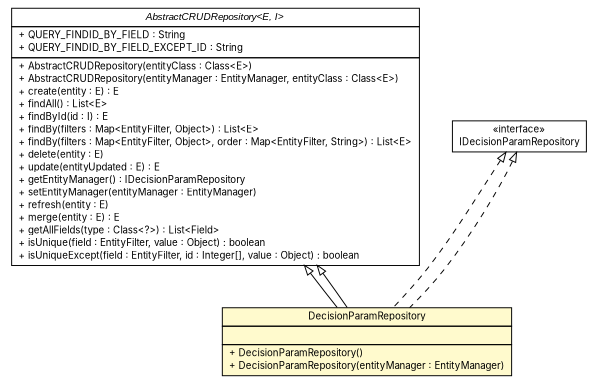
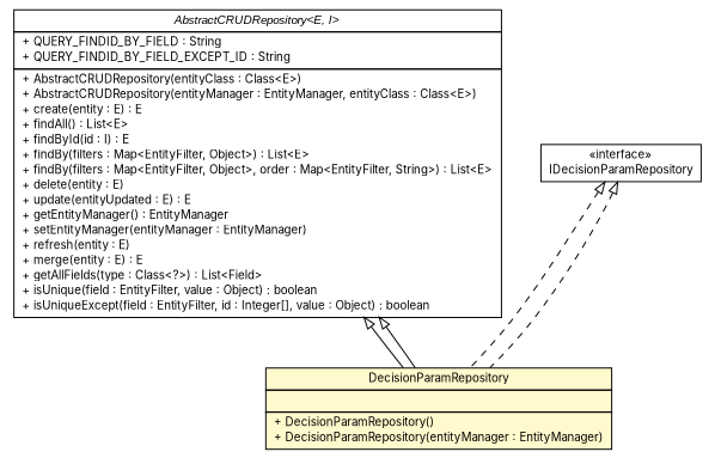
  digraph {
    nodesep=0.25
    ranksep=0.5
    fontname=Inter
    node [fontcolor=black fontname=Inter fontsize=10.0 shape=plaintext]
    edge [arrowtail=empty dir=back fontname=Inter fontsize=10 headport=p labelfontname=arial labelfontsize=10 tailport=p]
-   n1 [label=<<table title="gov.sandia.cf.dao.AbstractCRUDRepository" border="0" cellborder="1" cellspacing="0" cellpadding="2" port="p" href="../AbstractCRUDRepository.html"> 		<tr><td><table border="0" cellspacing="0" cellpadding="1"> <tr><td align="center" balign="center"><font face="arial italic"> AbstractCRUDRepository&lt;E, I&gt; </font></td></tr> 		</table></td></tr> 		<tr><td><table border="0" cellspacing="0" cellpadding="1"> <tr><td align="left" balign="left"> + QUERY_FINDID_BY_FIELD : String </td></tr> <tr><td align="left" balign="left"> + QUERY_FINDID_BY_FIELD_EXCEPT_ID : String </td></tr> 		</table></td></tr> 		<tr><td><table border="0" cellspacing="0" cellpadding="1"> <tr><td align="left" balign="left"> + AbstractCRUDRepository(entityClass : Class&lt;E&gt;) </td></tr> <tr><td align="left" balign="left"> + AbstractCRUDRepository(entityManager : EntityManager, entityClass : Class&lt;E&gt;) </td></tr> <tr><td align="left" balign="left"> + create(entity : E) : E </td></tr> <tr><td align="left" balign="left"> + findAll() : List&lt;E&gt; </td></tr> <tr><td align="left" balign="left"> + findById(id : I) : E </td></tr> <tr><td align="left" balign="left"> + findBy(filters : Map&lt;EntityFilter, Object&gt;) : List&lt;E&gt; </td></tr> <tr><td align="left" balign="left"> + findBy(filters : Map&lt;EntityFilter, Object&gt;, order : Map&lt;EntityFilter, String&gt;) : List&lt;E&gt; </td></tr> <tr><td align="left" balign="left"> + delete(entity : E) </td></tr> <tr><td align="left" balign="left"> + update(entityUpdated : E) : E </td></tr> <tr><td align="left" balign="left"> + getEntityManager() : IDecisionParamRepository </td></tr> <tr><td align="left" balign="left"> + setEntityManager(entityManager : EntityManager) </td></tr> <tr><td align="left" balign="left"> + refresh(entity : E) </td></tr> <tr><td align="left" balign="left"> + merge(entity : E) : E </td></tr> <tr><td align="left" balign="left"> + getAllFields(type : Class&lt;?&gt;) : List&lt;Field&gt; </td></tr> <tr><td align="left" balign="left"> + isUnique(field : EntityFilter, value : Object) : boolean </td></tr> <tr><td align="left" balign="left"> + isUniqueExcept(field : EntityFilter, id : Integer[], value : Object) : boolean </td></tr> 		</table></td></tr> 		</table>>]
+   n1 [label=<<table title="gov.sandia.cf.dao.AbstractCRUDRepository" border="0" cellborder="1" cellspacing="0" cellpadding="2" port="p" href="../AbstractCRUDRepository.html"> 		<tr><td><table border="0" cellspacing="0" cellpadding="1"> <tr><td align="center" balign="center"><font face="arial italic"> AbstractCRUDRepository&lt;E, I&gt; </font></td></tr> 		</table></td></tr> 		<tr><td><table border="0" cellspacing="0" cellpadding="1"> <tr><td align="left" balign="left"> + QUERY_FINDID_BY_FIELD : String </td></tr> <tr><td align="left" balign="left"> + QUERY_FINDID_BY_FIELD_EXCEPT_ID : String </td></tr> 		</table></td></tr> 		<tr><td><table border="0" cellspacing="0" cellpadding="1"> <tr><td align="left" balign="left"> + AbstractCRUDRepository(entityClass : Class&lt;E&gt;) </td></tr> <tr><td align="left" balign="left"> + AbstractCRUDRepository(entityManager : EntityManager, entityClass : Class&lt;E&gt;) </td></tr> <tr><td align="left" balign="left"> + create(entity : E) : E </td></tr> <tr><td align="left" balign="left"> + findAll() : List&lt;E&gt; </td></tr> <tr><td align="left" balign="left"> + findById(id : I) : E </td></tr> <tr><td align="left" balign="left"> + findBy(filters : Map&lt;EntityFilter, Object&gt;) : List&lt;E&gt; </td></tr> <tr><td align="left" balign="left"> + findBy(filters : Map&lt;EntityFilter, Object&gt;, order : Map&lt;EntityFilter, String&gt;) : List&lt;E&gt; </td></tr> <tr><td align="left" balign="left"> + delete(entity : E) </td></tr> <tr><td align="left" balign="left"> + update(entityUpdated : E) : E </td></tr> <tr><td align="left" balign="left"> + getEntityManager() : EntityManager </td></tr> <tr><td align="left" balign="left"> + setEntityManager(entityManager : EntityManager) </td></tr> <tr><td align="left" balign="left"> + refresh(entity : E) </td></tr> <tr><td align="left" balign="left"> + merge(entity : E) : E </td></tr> <tr><td align="left" balign="left"> + getAllFields(type : Class&lt;?&gt;) : List&lt;Field&gt; </td></tr> <tr><td align="left" balign="left"> + isUnique(field : EntityFilter, value : Object) : boolean </td></tr> <tr><td align="left" balign="left"> + isUniqueExcept(field : EntityFilter, id : Integer[], value : Object) : boolean </td></tr> 		</table></td></tr> 		</table>>]
    n2 [label=<<table title="gov.sandia.cf.dao.impl.DecisionParamRepository" border="0" cellborder="1" cellspacing="0" cellpadding="2" port="p" bgcolor="lemonChiffon" href="./DecisionParamRepository.html"> 		<tr><td><table border="0" cellspacing="0" cellpadding="1"> <tr><td align="center" balign="center"> DecisionParamRepository </td></tr> 		</table></td></tr> 		<tr><td><table border="0" cellspacing="0" cellpadding="1"> <tr><td align="left" balign="left">  </td></tr> 		</table></td></tr> 		<tr><td><table border="0" cellspacing="0" cellpadding="1"> <tr><td align="left" balign="left"> + DecisionParamRepository() </td></tr> <tr><td align="left" balign="left"> + DecisionParamRepository(entityManager : EntityManager) </td></tr> 		</table></td></tr> 		</table>>]
    n3 [label=<<table title="gov.sandia.cf.dao.IDecisionParamRepository" border="0" cellborder="1" cellspacing="0" cellpadding="2" port="p" href="../IDecisionParamRepository.html"> 		<tr><td><table border="0" cellspacing="0" cellpadding="1"> <tr><td align="center" balign="center"> &#171;interface&#187; </td></tr> <tr><td align="center" balign="center"> IDecisionParamRepository </td></tr> 		</table></td></tr> 		</table>>]
    n1 -> n2
    n1 -> n2
    n3 -> n2 [style=dashed]
    n3 -> n2 [style=dashed]
  }
